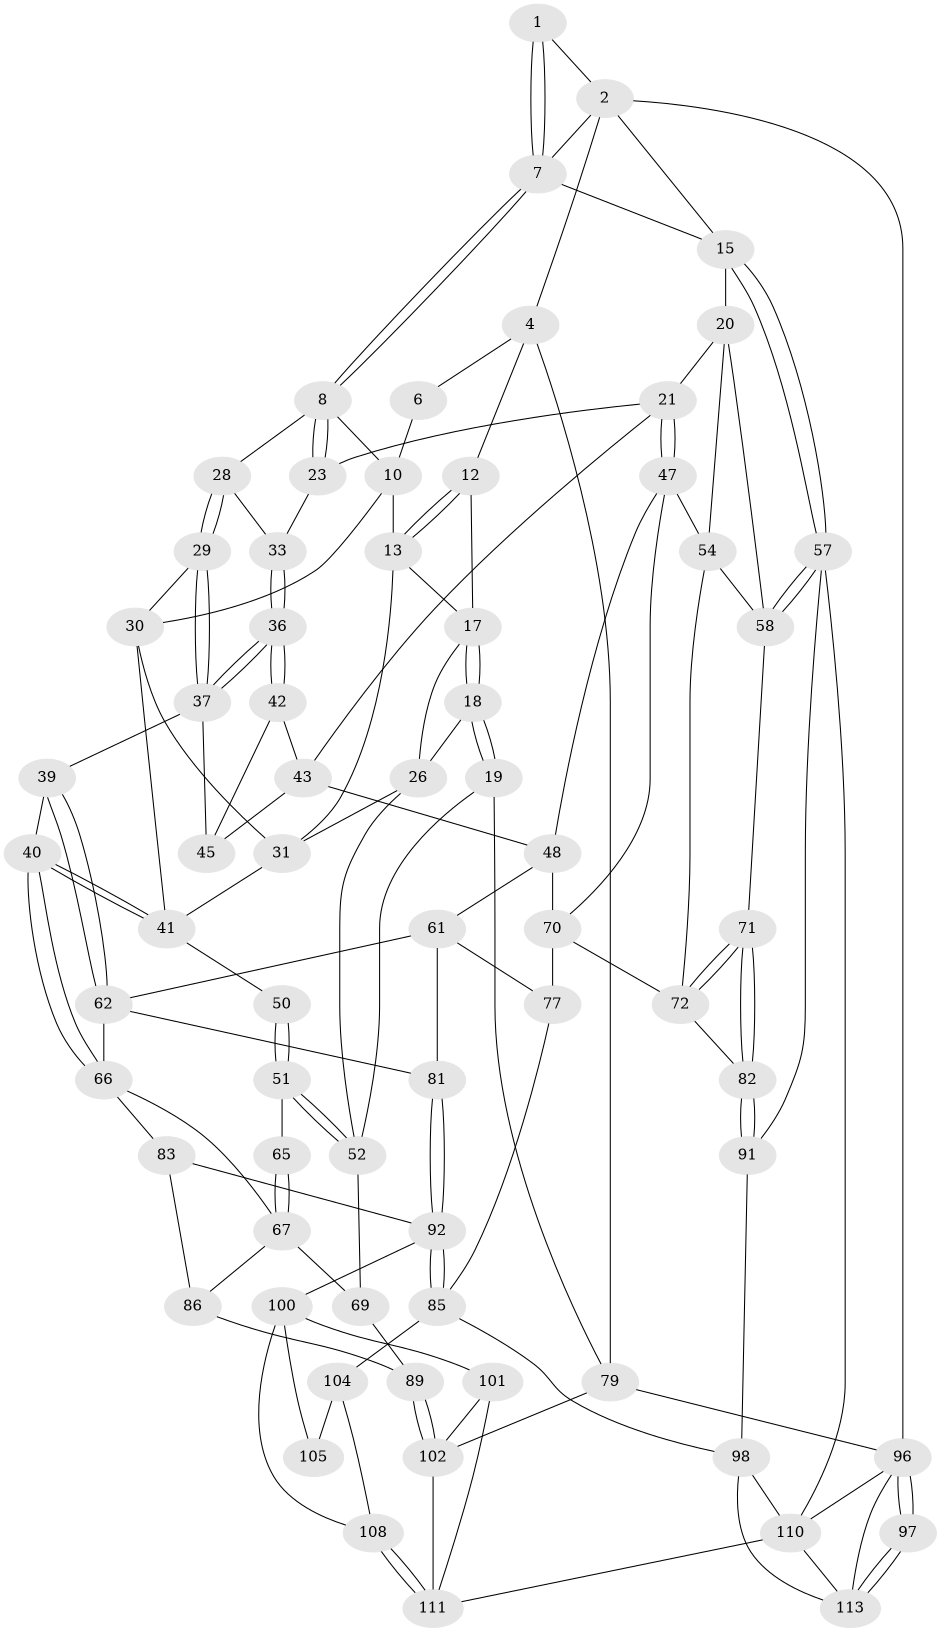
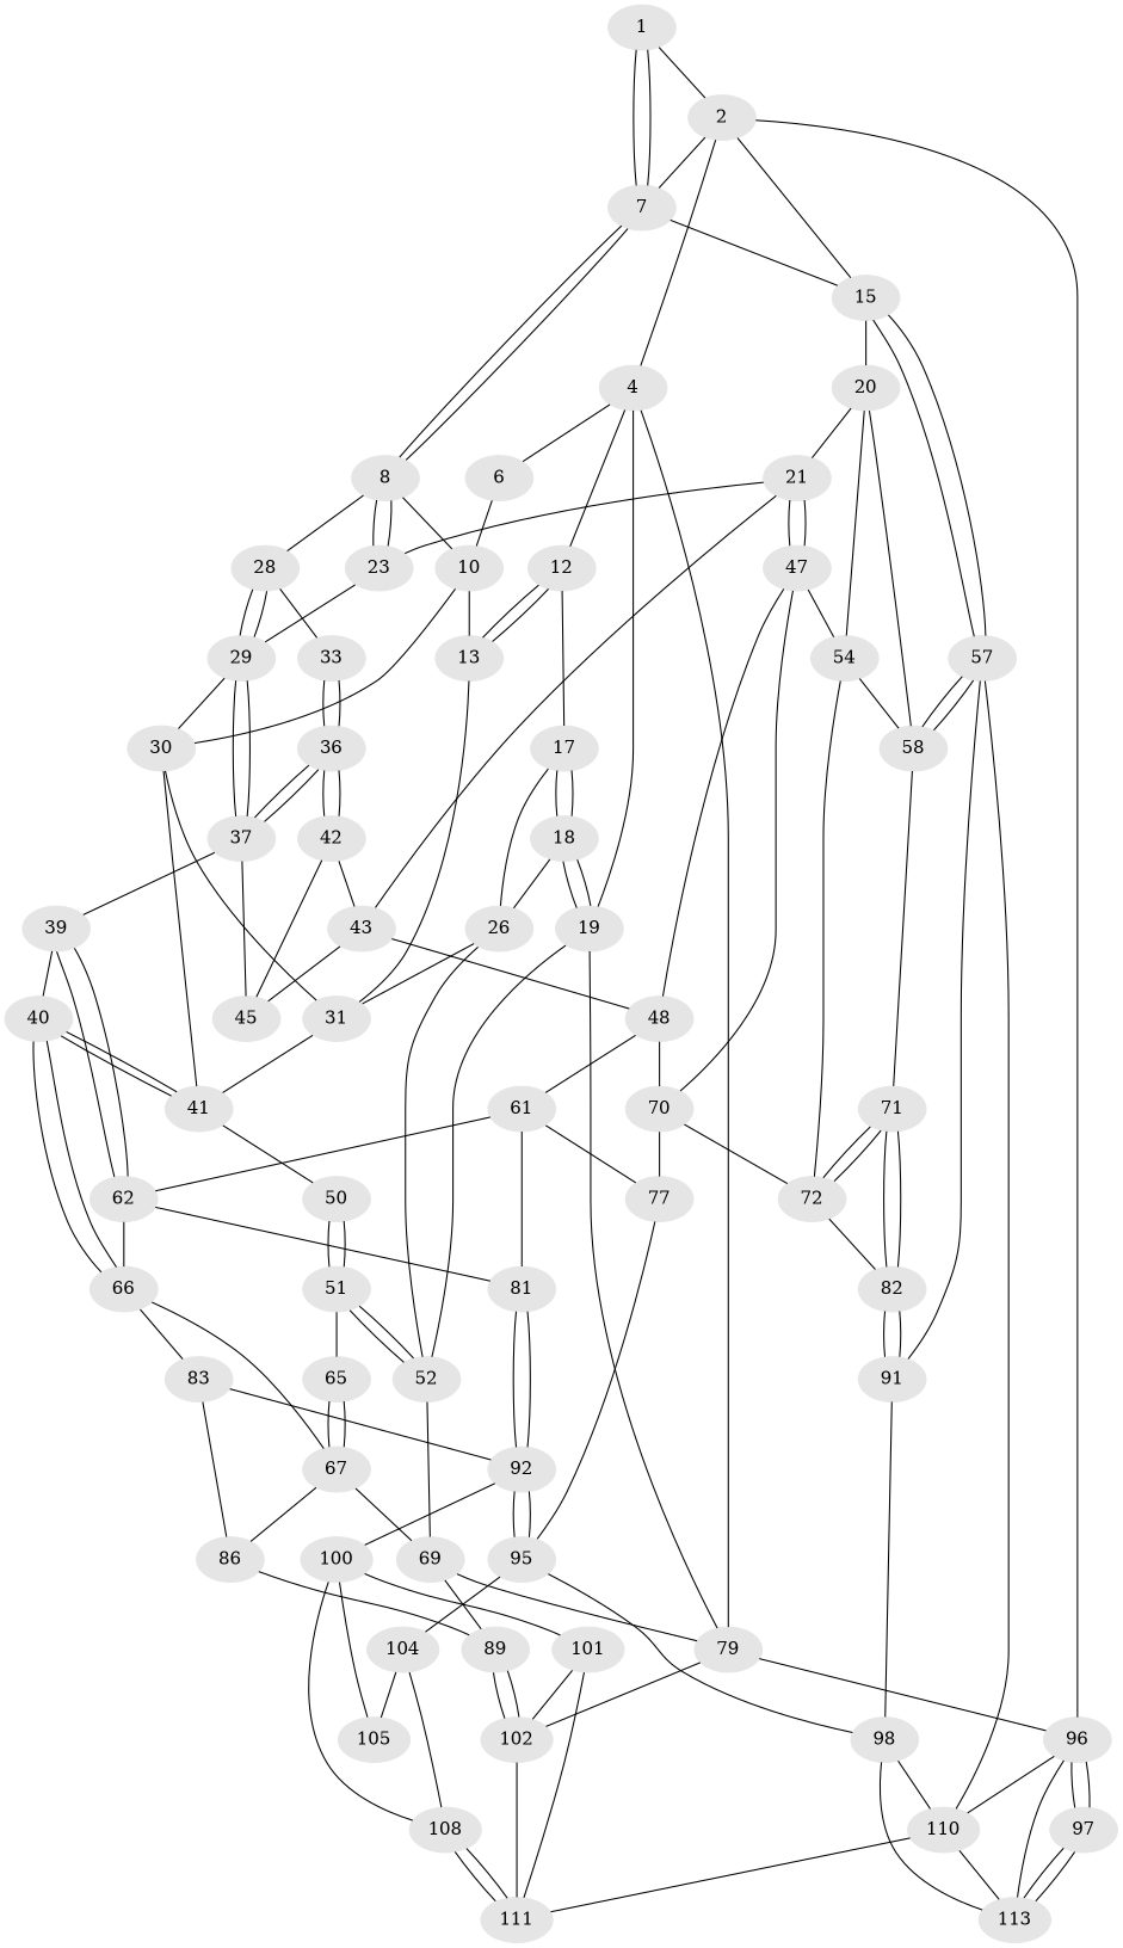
  graph {
    node [color=gray90 style=filled]
    2 [super="+3"]
    1
    7 [super="+11"]
    4 [super="+5"]
    15 [super="+16"]
    96 [super="+116"]
    8 [super="+9"]
    6
    12
    19 [super="+64"]
    79 [super="+80"]
    20 [super="+53"]
    57 [super="+90"]
    97
    110 [super="+115"]
    113 [super="+114"]
    10 [super="+14"]
    13 [super="+25"]
    17 [super="+24"]
    52 [super="+63"]
    102 [super="+103"]
    30 [super="+34"]
    23 [super="+32"]
    28
    33
    29
    31 [super="+35"]
    41 [super="+49"]
    18
    26 [super="+27"]
    21 [super="+22"]
    54 [super="+55"]
    58 [super="+59"]
    91
    69 [super="+87"]
    43 [super="+46"]
    47 [super="+56"]
    72 [super="+73"]
    71
    45
    48 [super="+60"]
    70 [super="+74"]
    36
    37 [super="+38"]
    39
    50
    42 [super="+44"]
    40
    62 [super="+75"]
    66 [super="+76"]
    81
    67 [super="+68"]
    n53 [label=83 super="+94"]
    51
    61 [super="+78"]
    77 [super="+84"]
    65
    89
    82 [super="+83"]
    98 [super="+109"]
-   95 [super="+99" label=85]
+   95 [super="+99"]
    92 [super="+93"]
    86 [super="+88"]
    104 [super="+107"]
    111 [super="+112"]
    100 [super="+106"]
    101
    105
    108
    2 -- 7
    2 -- 4
    2 -- 15
    2 -- 96
    1 -- 2
    1 -- 7
    1 -- 7
    7 -- 15
    7 -- 8
    7 -- 8
    4 -- 6
    4 -- 12
+   4 -- 19
    4 -- 79
    15 -- 20
    15 -- 57
    15 -- 57
    96 -- 97
    96 -- 97
    96 -- 110
    96 -- 113
    8 -- 10
    8 -- 23
    8 -- 23
    8 -- 28
    6 -- 10
    12 -- 13
    12 -- 13
    12 -- 17
    19 -- 79
    19 -- 52
    79 -- 96
    79 -- 102
    20 -- 21
    20 -- 54
    20 -- 58
    57 -- 110
    57 -- 58
    57 -- 58
    57 -- 91
    97 -- 113
    97 -- 113
    110 -- 113
    110 -- 111
    10 -- 13
    10 -- 30
-   13 -- 17
    13 -- 31
    17 -- 18
    17 -- 18
    17 -- 26
    52 -- 69
    102 -- 111
    30 -- 31
    30 -- 41
-   23 -- 33
+   23 -- 29
    28 -- 33
    28 -- 29
    28 -- 29
    33 -- 36
    33 -- 36
    29 -- 30
    29 -- 37
    29 -- 37
    31 -- 41
    41 -- 50
    18 -- 19
    18 -- 19
    18 -- 26
    26 -- 52
    26 -- 31
    21 -- 23
    21 -- 43
    21 -- 47
    21 -- 47
    54 -- 58
    54 -- 72
    58 -- 71
    91 -- 98
+   69 -- 79
    69 -- 89
    43 -- 45
    43 -- 48
    47 -- 54
    47 -- 48
    47 -- 70
    72 -- 82
    71 -- 72
    71 -- 72
    71 -- 82
    71 -- 82
    48 -- 70
    48 -- 61
    70 -- 72
    70 -- 77
    36 -- 37
    36 -- 37
    36 -- 42
    36 -- 42
    37 -- 45
    37 -- 39
    39 -- 40
    39 -- 62
    39 -- 62
    50 -- 51
    50 -- 51
    42 -- 43
    42 -- 45
    40 -- 41
    40 -- 41
    40 -- 66
    40 -- 66
    62 -- 66
    62 -- 81
    66 -- 67
    66 -- n53
    81 -- 92
    81 -- 92
    67 -- 69
    67 -- 86
    n53 -- 92
    n53 -- 86 [weight=2]
    51 -- 52
    51 -- 52
    51 -- 65
    61 -- 62
    61 -- 81
    61 -- 77
    77 -- 95
    65 -- 67
    65 -- 67
    89 -- 102
    89 -- 102
    82 -- 91
    82 -- 91
    98 -- 110
    98 -- 113
    95 -- 98
    95 -- 104
    92 -- 95
    92 -- 95
    92 -- 100
    86 -- 89
    104 -- 105 [weight=2]
    104 -- 108
    100 -- 101
    100 -- 105
    100 -- 108
    101 -- 102
    101 -- 111
    108 -- 111
    108 -- 111
  }
